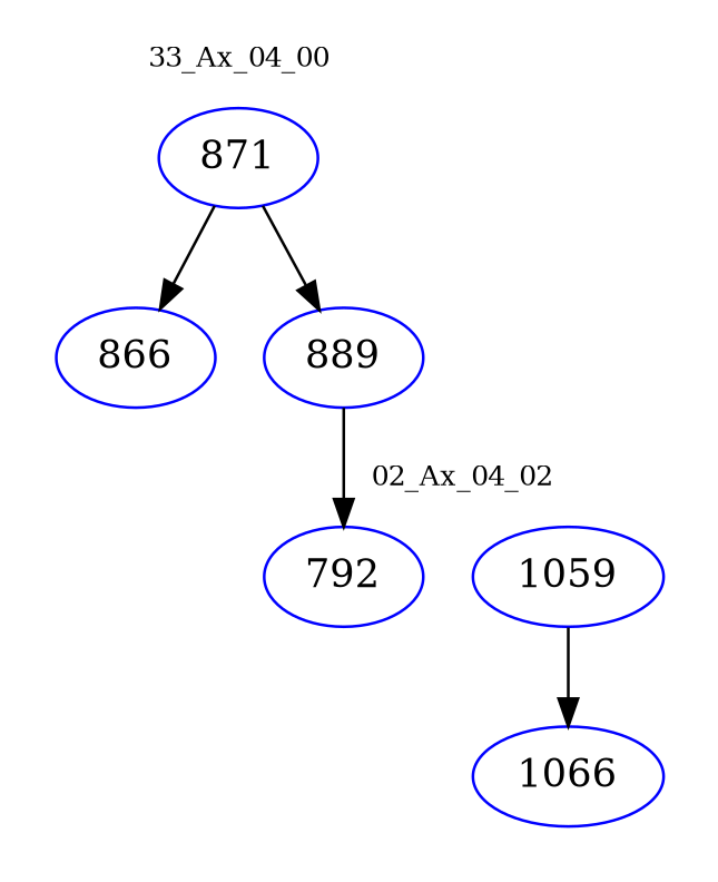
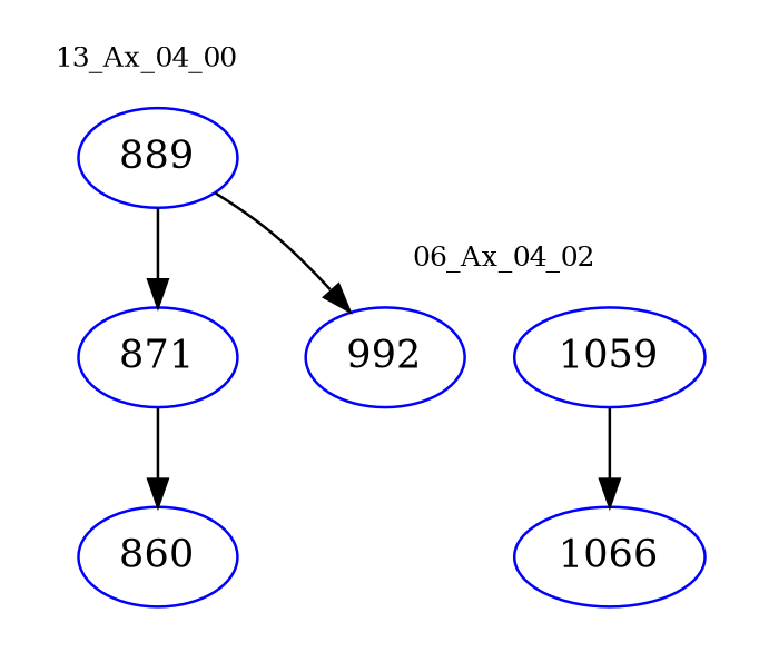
  digraph {
    node [color=blue]
    edge [color=black]
    n1 [label=871]
-   n2 [label=866]
+   n2 [label=860]
    n3 [label=889]
    n4 [label=1059]
-   n5 [label=792]
+   n5 [label=992]
    n6 [label=1066]
    subgraph cluster_1 {
      color=white
      fontsize=10
-     label="33_Ax_04_00"
+     label="13_Ax_04_00"
      n1
      n2
      n3
    }
    subgraph cluster_2 {
      color=white
      fontsize=10
-     label="02_Ax_04_02"
+     label="06_Ax_04_02"
      n4
      n5
      n6
    }
    n1 -> n2
-   n1 -> n3
+   n3 -> n1
    n3 -> n5
    n4 -> n6
  }
